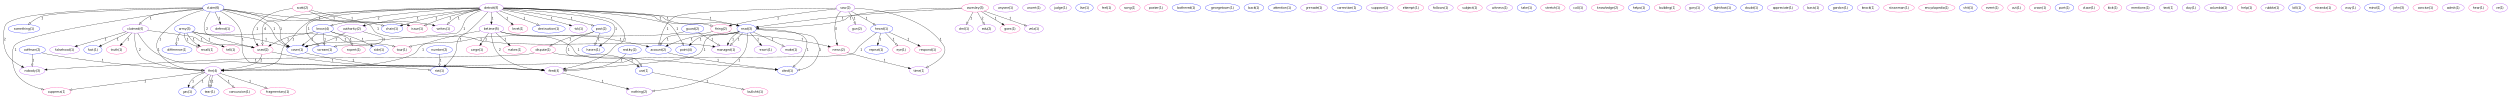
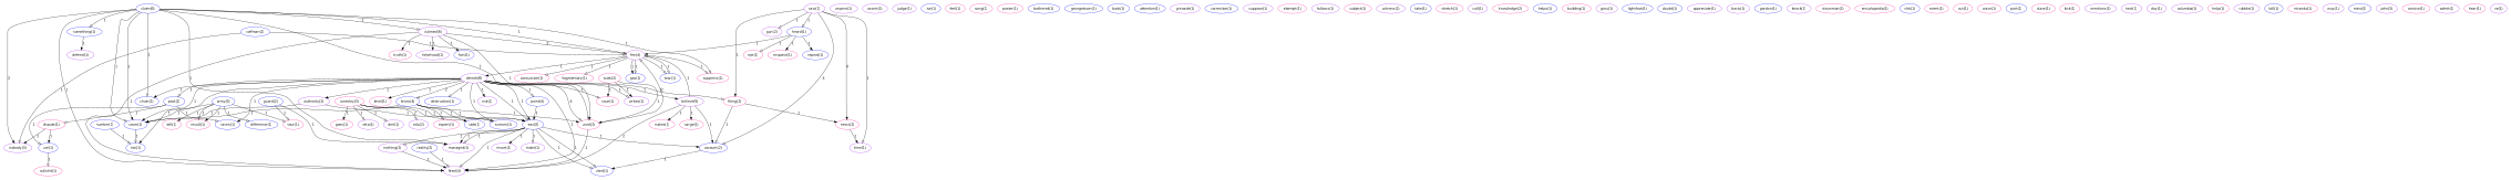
  digraph {
    fontname=Nunito
    node [color=purple fontname=Nunito]
    edge [arrowhead=onormal fontname=Nunito]
    n1 [label="fire(4)"]
    n2 [color=deeppink label="suppress(1)"]
    n3 [color=deeppink label="concussion(1)"]
    n4 [color=deeppink label="fragmentary(1)"]
    n5 [color=blue label="tear(1)"]
    n6 [color=blue label="gas(1)"]
    n7 [label="anyone(1)"]
    n8 [color=deeppink label="scott(2)"]
    n9 [color=deeppink label="used(2)"]
    n10 [color=deeppink label="issue(1)"]
    n11 [label="writes(1)"]
    n12 [label="fired(4)"]
    n13 [label="assert(1)"]
    n14 [color=blue label="claim(6)"]
    n15 [label="defend(1)"]
    n16 [color=blue label="cover(1)"]
    n17 [label="claimed(6)"]
    n18 [color=blue label="something(1)"]
    n19 [color=blue label="chain(1)"]
    n20 [label="nobody(3)"]
    n21 [label="managed(1)"]
    n22 [color=blue label="riot(1)"]
    n23 [color=blue label="fact(1)"]
    n24 [color=deeppink label="truth(1)"]
    n25 [label="falsehood(1)"]
    n26 [label="judge(1)"]
    n27 [color=blue label="number(2)"]
    n28 [color=blue label="live(1)"]
    n29 [color=deeppink label="feel(1)"]
    n30 [color=deeppink label="song(1)"]
    n31 [color=deeppink label="poster(1)"]
    n32 [color=blue label="bothered(1)"]
    n33 [color=blue label="georgetown(1)"]
    n34 [color=blue label="back(1)"]
    n35 [color=blue label="attention(1)"]
    n36 [color=blue label="use(1)"]
    n37 [color=deeppink label="bullshit(1)"]
    n38 [label="grenade(1)"]
    n39 [color=deeppink label="awesley(3)"]
    n40 [color=blue label="read(3)"]
    n41 [label="dml(1)"]
    n42 [label="edu(2)"]
    n43 [color=deeppink label="goes(1)"]
    n44 [label="vela(1)"]
    n45 [color=blue label="point(4)"]
    n46 [color=blue label="account(2)"]
    n47 [color=blue label="cited(1)"]
    n48 [label="resort(1)"]
    n49 [label="make(1)"]
    n50 [label="nothing(2)"]
    n51 [color=blue label="army(3)"]
    n52 [color=deeppink label="recall(1)"]
    n53 [color=blue label="difference(1)"]
    n54 [color=deeppink label="tell(1)"]
    n55 [color=deeppink label="tour(1)"]
    n56 [color=blue label="correction(1)"]
    n57 [label="detroit(8)"]
    n58 [label="believe(5)"]
    n59 [color=deeppink label="firing(2)"]
    n60 [color=blue label="know(4)"]
    n61 [color=deeppink label="level(1)"]
    n62 [color=blue label="destruction(1)"]
    n63 [label="authority(2)"]
    n64 [label="risk(1)"]
    n65 [color=blue label="post(2)"]
    n66 [color=blue label="scream(1)"]
    n67 [color=blue label="haven(1)"]
    n68 [color=deeppink label="sarge(1)"]
    n69 [color=deeppink label="makes(1)"]
    n70 [color=deeppink label="news(2)"]
    n71 [color=blue label="side(1)"]
    n72 [color=deeppink label="expert(1)"]
    n73 [color=deeppink label="dispute(1)"]
    n74 [label="time(1)"]
    n75 [label="suppose(1)"]
    n76 [color=deeppink label="attempt(1)"]
    n77 [label="follows(1)"]
    n78 [label="saw(2)"]
    n79 [color=blue label="heard(1)"]
    n80 [label="gun(2)"]
    n81 [color=deeppink label="respond(1)"]
    n82 [color=blue label="repeat(1)"]
    n83 [color=deeppink label="eye(1)"]
    n84 [color=deeppink label="subject(1)"]
    n85 [label="witness(1)"]
    n86 [color=blue label="take(1)"]
    n87 [color=deeppink label="stretch(1)"]
    n88 [label="call(1)"]
    n89 [color=deeppink label="knowledge(2)"]
    n90 [color=blue label="helps(1)"]
    n91 [color=deeppink label="building(1)"]
    n92 [label="gary(1)"]
    n93 [color=blue label="lightfoot(1)"]
    n94 [color=blue label="doubt(1)"]
    n95 [label="appreciate(1)"]
    n96 [label="basis(1)"]
    n97 [color=blue label="reality(2)"]
    n98 [color=blue label="coffman(2)"]
    n99 [color=blue label="gordon(1)"]
    n100 [label="knock(1)"]
    n101 [color=deeppink label="strawman(1)"]
    n102 [color=deeppink label="encyclopedia(1)"]
    n103 [color=blue label="shit(1)"]
    n104 [color=deeppink label="event(1)"]
    n105 [color=deeppink label="put(1)"]
    n106 [color=deeppink label="wasn(1)"]
    n107 [color=blue label="part(1)"]
    n108 [color=deeppink label="place(1)"]
    n109 [color=deeppink label="kick(1)"]
    n110 [color=blue label="guard(2)"]
    n111 [label="mentions(1)"]
    n112 [label="text(1)"]
    n113 [label="day(1)"]
    n114 [label="columbia(1)"]
    n115 [color=deeppink label="help(1)"]
    n116 [label="rubble(1)"]
    n117 [color=blue label="bill(1)"]
    n118 [color=deeppink label="miranda(1)"]
    n119 [label="way(1)"]
    n120 [color=blue label="mind(1)"]
    n121 [label="john(3)"]
    n122 [color=deeppink label="concise(1)"]
    n123 [label="admit(1)"]
    n124 [color=deeppink label="hear(1)"]
    n125 [label="ve(1)"]
    n1 -> n2 [label=1]
    n1 -> n3 [label=1]
    n1 -> n4 [label=1]
    n1 -> n5 [label=1]
    n1 -> n5 [label=1]
    n1 -> n6 [arrowhead=normal label=1]
    n1 -> n6 [label=1]
    n8 -> n9 [arrowhead=normal label=1]
    n8 -> n10 [arrowhead=normal label=1]
    n8 -> n11 [arrowhead=normal label=1]
    n9 -> n1 [label=2]
    n9 -> n12 [arrowhead=normal label=1]
    n14 -> n1 [label=1]
    n14 -> n2 [label=1]
    n14 -> n9 [label=2]
    n14 -> n12 [label=1]
-   n14 -> n15 [arrowhead=normal label=1]
+   n18 -> n15 [arrowhead=normal label=1]
    n14 -> n16 [arrowhead=normal label=1]
    n14 -> n16 [label=1]
    n14 -> n17 [label=1]
    n14 -> n18 [label=1]
    n14 -> n19 [label=1]
    n14 -> n20 [arrowhead=normal label=2]
    n14 -> n21 [arrowhead=normal label=1]
    n16 -> n22 [label=1]
    n17 -> n1 [label=2]
    n17 -> n9 [arrowhead=normal label=1]
    n17 -> n12 [arrowhead=normal label=1]
    n17 -> n23 [arrowhead=normal label=1]
    n17 -> n24 [arrowhead=normal label=1]
    n17 -> n25 [arrowhead=normal label=1]
    n27 -> n22 [label=1]
    n36 -> n37 [label=1]
    n39 -> n40 [arrowhead=normal label=1]
    n39 -> n40 [arrowhead=normal label=1]
    n39 -> n41 [label=1]
    n39 -> n42 [label=2]
    n39 -> n43 [arrowhead=normal label=1]
    n39 -> n44 [label=1]
    n40 -> n12 [label=1]
    n40 -> n21 [label=1]
    n40 -> n21 [arrowhead=normal label=1]
-   n40 -> n45 [arrowhead=normal label=1]
+   n45 -> n40 [arrowhead=normal label=1]
    n40 -> n46 [arrowhead=normal label=1]
    n40 -> n47 [label=1]
    n40 -> n47 [label=1]
    n40 -> n48 [arrowhead=normal label=1]
    n40 -> n49 [label=1]
    n40 -> n50 [label=1]
    n46 -> n47 [arrowhead=normal label=1]
-   n12 -> n50 [arrowhead=normal label=1]
+   n50 -> n12 [arrowhead=normal label=1]
    n51 -> n16 [arrowhead=normal label=1]
    n51 -> n52 [arrowhead=normal label=1]
    n51 -> n52 [label=1]
    n51 -> n53 [label=1]
    n51 -> n54 [arrowhead=normal label=1]
    n51 -> n55 [label=1]
-   n57 -> n1 [arrowhead=normal label=1]
+   n1 -> n57 [arrowhead=normal label=1]
    n57 -> n9 [label=4]
    n57 -> n10 [label=1]
    n57 -> n11 [label=1]
    n57 -> n12 [arrowhead=normal label=1]
    n57 -> n16 [arrowhead=normal label=1]
    n57 -> n19 [arrowhead=normal label=1]
    n57 -> n22 [arrowhead=normal label=1]
    n57 -> n40 [arrowhead=normal label=1]
    n57 -> n40 [label=1]
    n57 -> n45 [label=1]
    n57 -> n58 [arrowhead=normal label=1]
    n57 -> n59 [label=1]
    n57 -> n60 [label=2]
    n57 -> n61 [arrowhead=normal label=1]
    n57 -> n62 [label=1]
    n57 -> n63 [arrowhead=normal label=1]
    n57 -> n64 [arrowhead=normal label=1]
    n57 -> n65 [label=1]
    n57 -> n66 [label=1]
    n57 -> n67 [arrowhead=normal label=1]
    n58 -> n1 [label=1]
    n58 -> n12 [label=2]
    n58 -> n46 [arrowhead=normal label=1]
-   n58 -> n47 [arrowhead=normal label=1]
    n58 -> n68 [arrowhead=normal label=1]
    n58 -> n69 [arrowhead=normal label=1]
    n59 -> n46 [label=1]
    n59 -> n70 [arrowhead=normal label=1]
    n60 -> n9 [arrowhead=normal label=1]
    n60 -> n16 [arrowhead=normal label=1]
    n60 -> n66 [label=1]
    n60 -> n71 [arrowhead=normal label=1]
    n60 -> n72 [label=1]
    n63 -> n16 [arrowhead=normal label=1]
    n63 -> n66 [label=1]
    n65 -> n36 [label=1]
    n65 -> n67 [label=1]
    n65 -> n73 [label=1]
    n70 -> n74 [arrowhead=normal label=1]
    n73 -> n20 [arrowhead=normal label=1]
    n73 -> n36 [arrowhead=normal label=1]
-   n78 -> n46 [label=1]
+   n78 -> n46 [label=4]
    n78 -> n59 [arrowhead=normal label=1]
    n78 -> n70 [arrowhead=normal label=0]
    n78 -> n74 [label=1]
    n78 -> n79 [label=1]
    n78 -> n80 [label=1]
    n79 -> n1 [arrowhead=normal label=1]
    n79 -> n81 [arrowhead=normal label=1]
    n79 -> n82 [arrowhead=normal label=1]
    n79 -> n83 [label=1]
    n97 -> n12 [label=1]
    n98 -> n1 [label=1]
    n98 -> n20 [label=1]
    n110 -> n21 [label=1]
    n110 -> n55 [label=1]
  }
